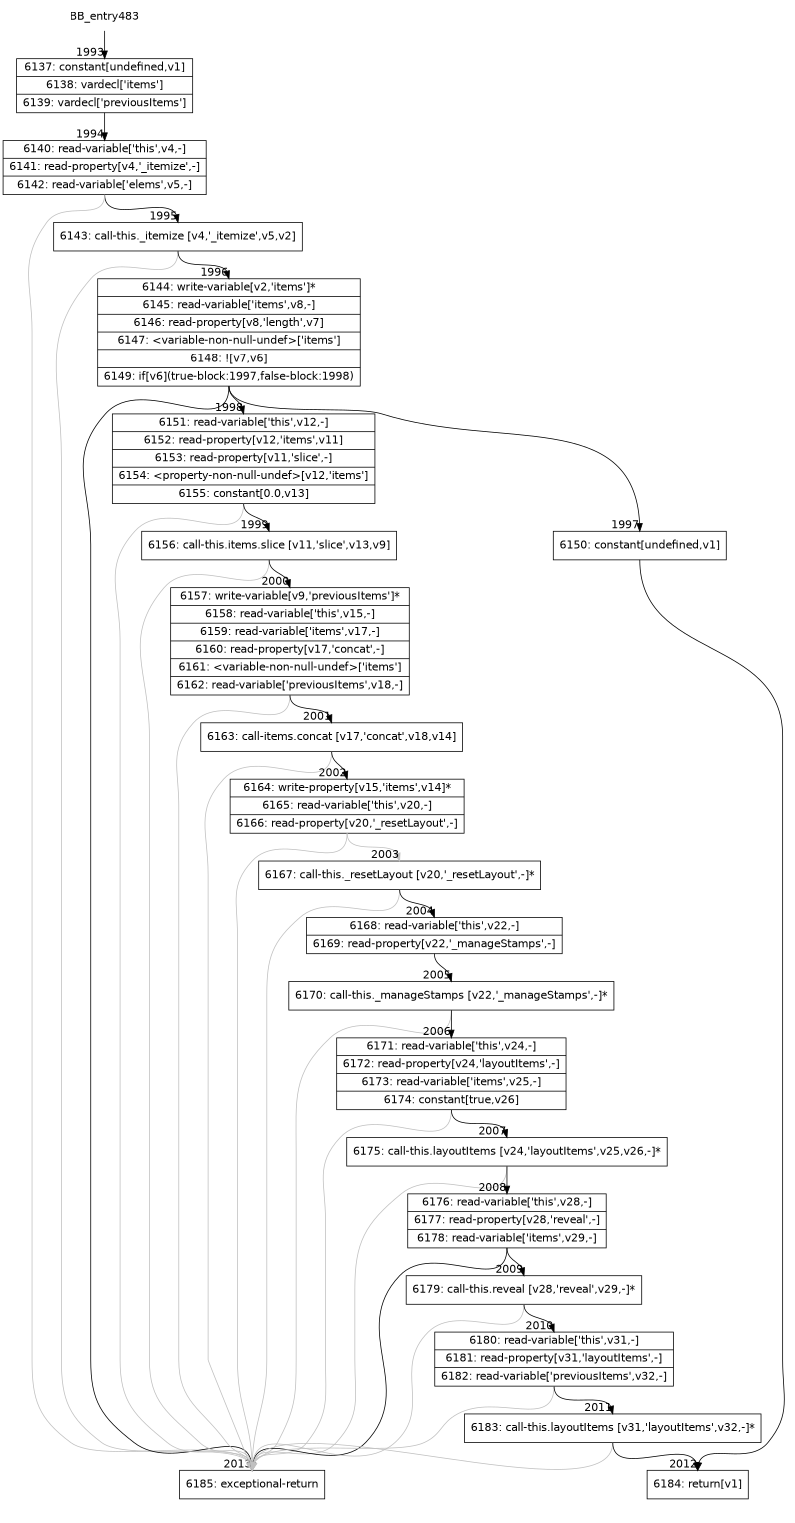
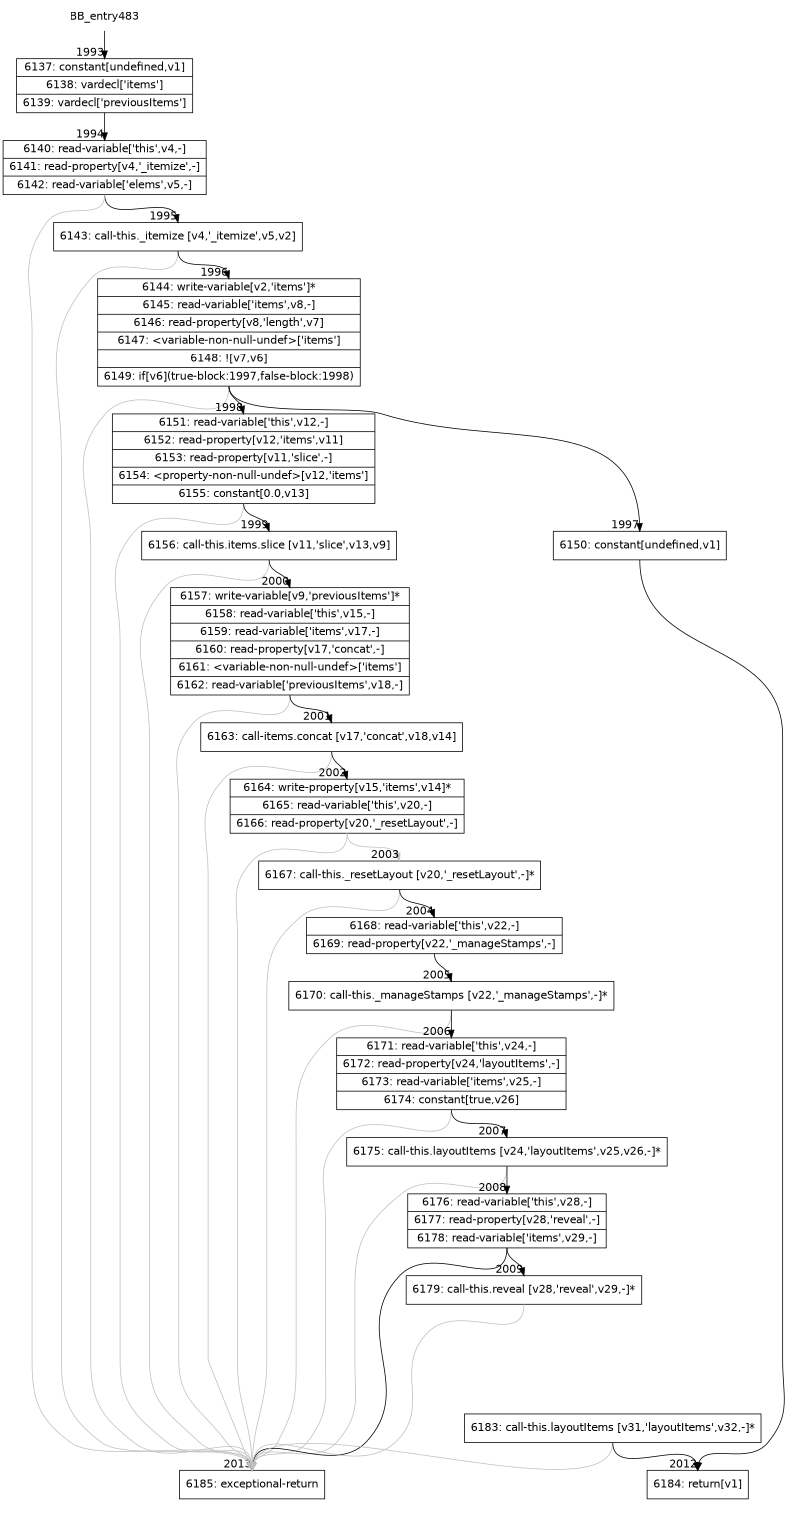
  digraph {
    fontname="DejaVu Sans"
    rankdir=TD
    node [fontname="DejaVu Sans" shape=record]
    edge [fontname="DejaVu Sans" headport=n tailport=s]
    n1 [label=BB_entry483 shape=none]
    n2 [label="{6137: constant[undefined,v1]|6138: vardecl['items']|6139: vardecl['previousItems']}"]
    n3 [label="{6140: read-variable['this',v4,-]|6141: read-property[v4,'_itemize',-]|6142: read-variable['elems',v5,-]}"]
    n4 [label="{6143: call-this._itemize [v4,'_itemize',v5,v2]}"]
    n5 [label="{6185: exceptional-return}"]
    n6 [label="{6144: write-variable[v2,'items']*|6145: read-variable['items',v8,-]|6146: read-property[v8,'length',v7]|6147: \<variable-non-null-undef\>['items']|6148: ![v7,v6]|6149: if[v6](true-block:1997,false-block:1998)}"]
    n7 [label="{6150: constant[undefined,v1]}"]
    n8 [label="{6151: read-variable['this',v12,-]|6152: read-property[v12,'items',v11]|6153: read-property[v11,'slice',-]|6154: \<property-non-null-undef\>[v12,'items']|6155: constant[0.0,v13]}"]
    n9 [label="{6184: return[v1]}"]
    n10 [label="{6156: call-this.items.slice [v11,'slice',v13,v9]}"]
    n11 [label="{6157: write-variable[v9,'previousItems']*|6158: read-variable['this',v15,-]|6159: read-variable['items',v17,-]|6160: read-property[v17,'concat',-]|6161: \<variable-non-null-undef\>['items']|6162: read-variable['previousItems',v18,-]}"]
    n12 [label="{6163: call-items.concat [v17,'concat',v18,v14]}"]
    n13 [label="{6164: write-property[v15,'items',v14]*|6165: read-variable['this',v20,-]|6166: read-property[v20,'_resetLayout',-]}"]
    n14 [label="{6167: call-this._resetLayout [v20,'_resetLayout',-]*}"]
    n15 [label="{6168: read-variable['this',v22,-]|6169: read-property[v22,'_manageStamps',-]}"]
    n16 [label="{6170: call-this._manageStamps [v22,'_manageStamps',-]*}"]
    n17 [label="{6171: read-variable['this',v24,-]|6172: read-property[v24,'layoutItems',-]|6173: read-variable['items',v25,-]|6174: constant[true,v26]}"]
    n18 [label="{6175: call-this.layoutItems [v24,'layoutItems',v25,v26,-]*}"]
    n19 [label="{6176: read-variable['this',v28,-]|6177: read-property[v28,'reveal',-]|6178: read-variable['items',v29,-]}"]
    n20 [label="{6179: call-this.reveal [v28,'reveal',v29,-]*}"]
-   n21 [label="{6180: read-variable['this',v31,-]|6181: read-property[v31,'layoutItems',-]|6182: read-variable['previousItems',v32,-]}"]
    n22 [label="{6183: call-this.layoutItems [v31,'layoutItems',v32,-]*}"]
    n1 -> n2 [headlabel="    1993"]
    n2 -> n3 [headlabel="      1994"]
    n3 -> n4 [headlabel="      1995"]
    n3 -> n5 [color=gray headlabel="      2013"]
    n4 -> n5 [color=gray]
    n4 -> n6 [headlabel="      1996"]
-   n6 -> n5 [color=black]
+   n6 -> n5 [color=gray]
    n6 -> n7 [headlabel="      1997"]
    n6 -> n8 [headlabel="      1998"]
    n7 -> n9 [headlabel="      2012"]
    n8 -> n5 [color=gray]
    n8 -> n10 [headlabel="      1999"]
    n10 -> n5 [color=gray]
    n10 -> n11 [headlabel="      2000"]
    n11 -> n5 [color=gray]
    n11 -> n12 [headlabel="      2001"]
    n12 -> n5 [color=gray]
    n12 -> n13 [headlabel="      2002"]
    n13 -> n5 [color=gray]
    n13 -> n14 [color=gray headlabel="      2003"]
    n14 -> n5 [color=gray]
    n14 -> n15 [headlabel="      2004"]
    n15 -> n16 [headlabel="      2005"]
    n16 -> n5 [color=gray]
    n16 -> n17 [headlabel="      2006"]
    n17 -> n5 [color=gray]
    n17 -> n18 [headlabel="      2007"]
    n18 -> n5 [color=gray]
    n18 -> n19 [headlabel="      2008"]
    n19 -> n5 [color=black]
    n19 -> n20 [headlabel="      2009"]
    n20 -> n5 [color=gray]
-   n20 -> n21 [headlabel="      2010"]
-   n21 -> n5 [color=gray]
-   n21 -> n22 [headlabel="      2011"]
    n22 -> n5 [color=gray]
    n22 -> n9
  }
